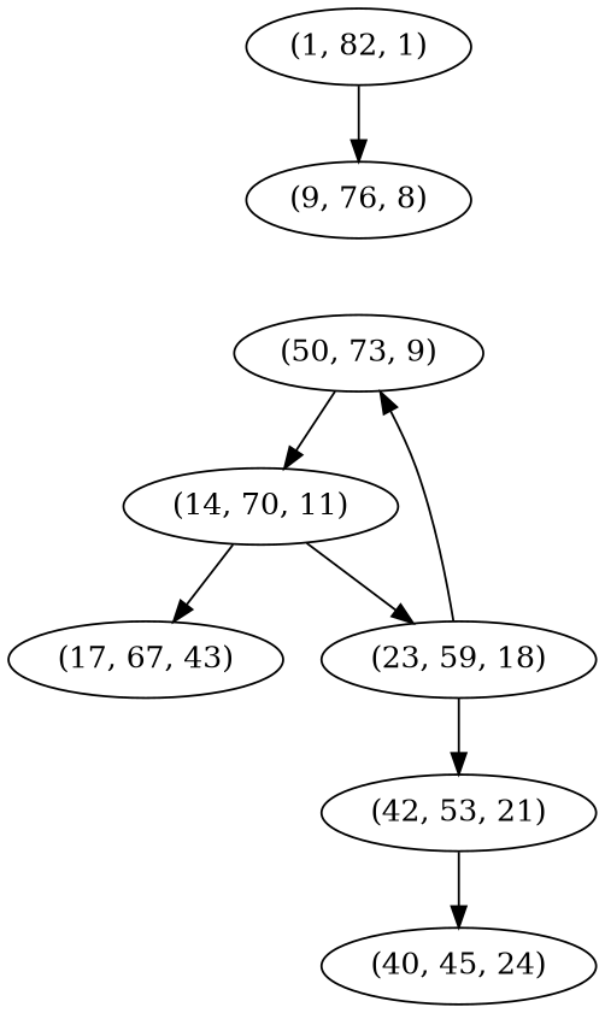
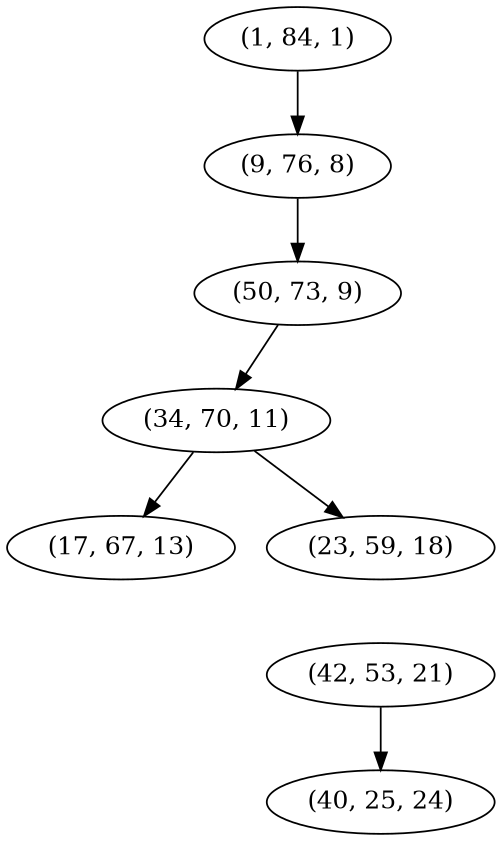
  digraph {
-   "(1, 84, 1)" [label="(1, 82, 1)"]
+   "(1, 84, 1)"
    "(9, 76, 8)"
    n3 [label="(50, 73, 9)"]
-   "(14, 70, 11)"
-   "(17, 67, 13)" [label="(17, 67, 43)"]
+   "(14, 70, 11)" [label="(34, 70, 11)"]
+   "(17, 67, 13)"
    "(23, 59, 18)"
    n7 [label="(42, 53, 21)"]
-   "(40, 45, 24)"
+   "(40, 45, 24)" [label="(40, 25, 24)"]
    "(1, 84, 1)" -> "(9, 76, 8)"
-   "(23, 59, 18)" -> n3
+   "(9, 76, 8)" -> n3
    n3 -> "(14, 70, 11)"
    "(14, 70, 11)" -> "(17, 67, 13)"
    "(14, 70, 11)" -> "(23, 59, 18)"
-   "(23, 59, 18)" -> n7
    n7 -> "(40, 45, 24)"
  }
